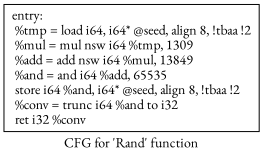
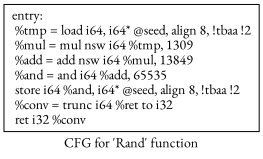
  digraph {
    label="CFG for 'Rand' function"
    fontname="EB Garamond"
-   n1 [label="{entry:\l  %tmp = load i64, i64* @seed, align 8, !tbaa !2\l  %mul = mul nsw i64 %tmp, 1309\l  %add = add nsw i64 %mul, 13849\l  %and = and i64 %add, 65535\l  store i64 %and, i64* @seed, align 8, !tbaa !2\l  %conv = trunc i64 %and to i32\l  ret i32 %conv\l}" shape=record fontname="EB Garamond"]
+   n1 [label="{entry:\l  %tmp = load i64, i64* @seed, align 8, !tbaa !2\l  %mul = mul nsw i64 %tmp, 1309\l  %add = add nsw i64 %mul, 13849\l  %and = and i64 %add, 65535\l  store i64 %and, i64* @seed, align 8, !tbaa !2\l  %conv = trunc i64 %ret to i32\l  ret i32 %conv\l}" shape=record fontname="EB Garamond"]
  }
